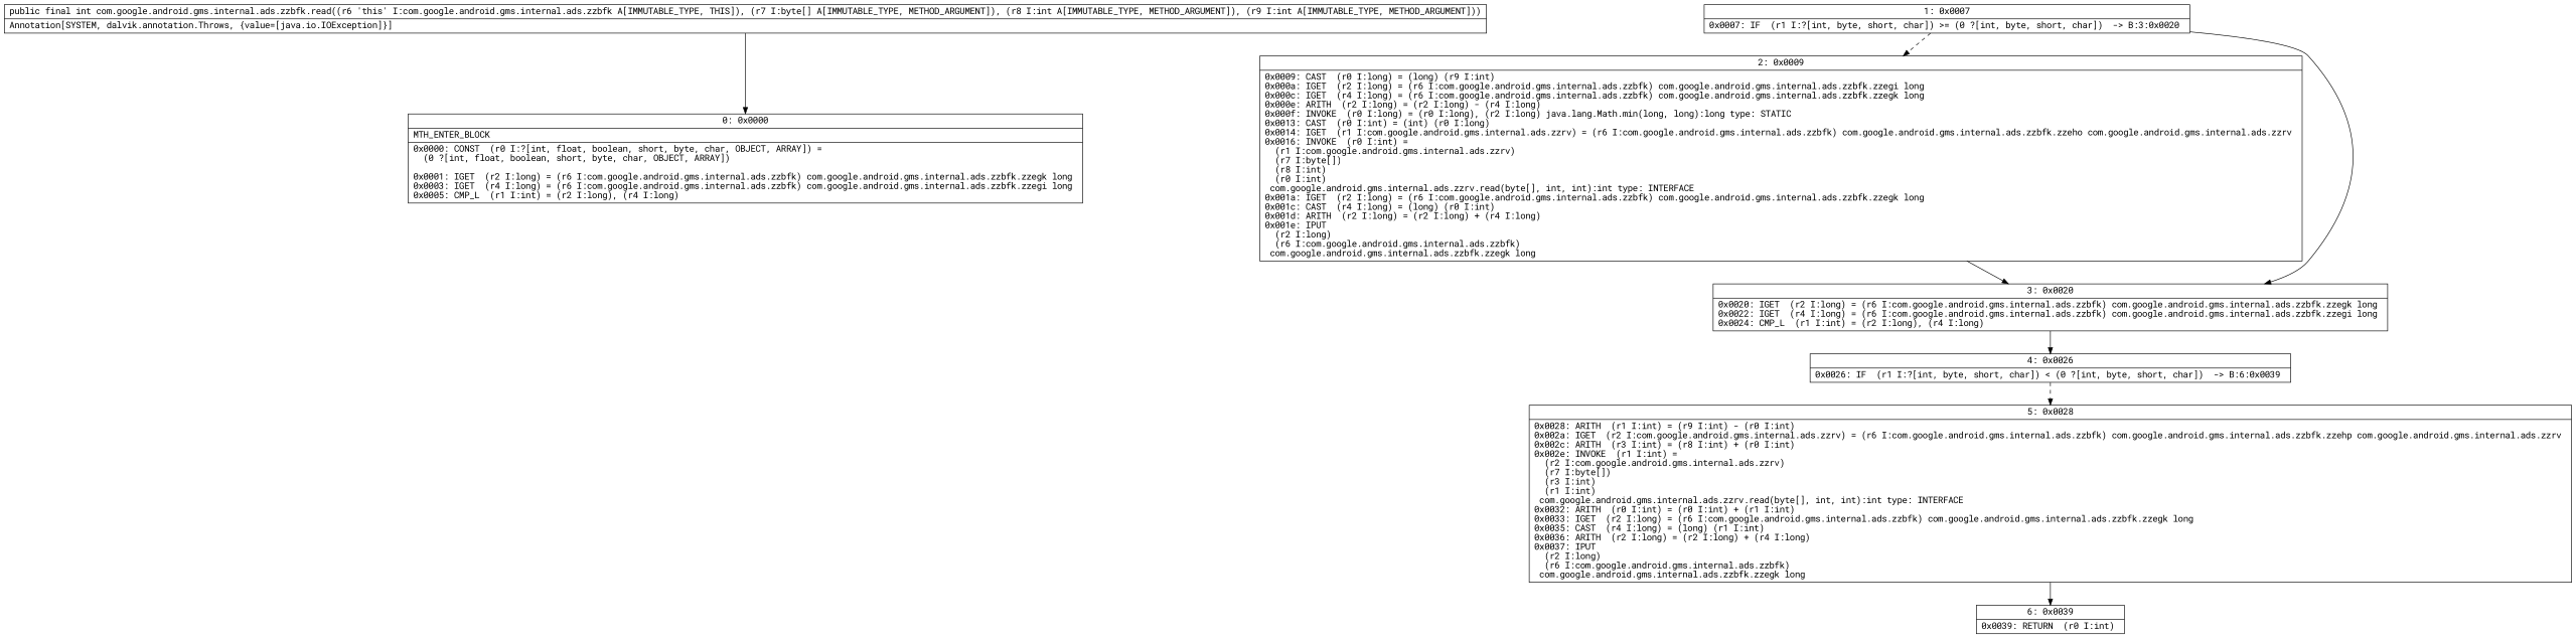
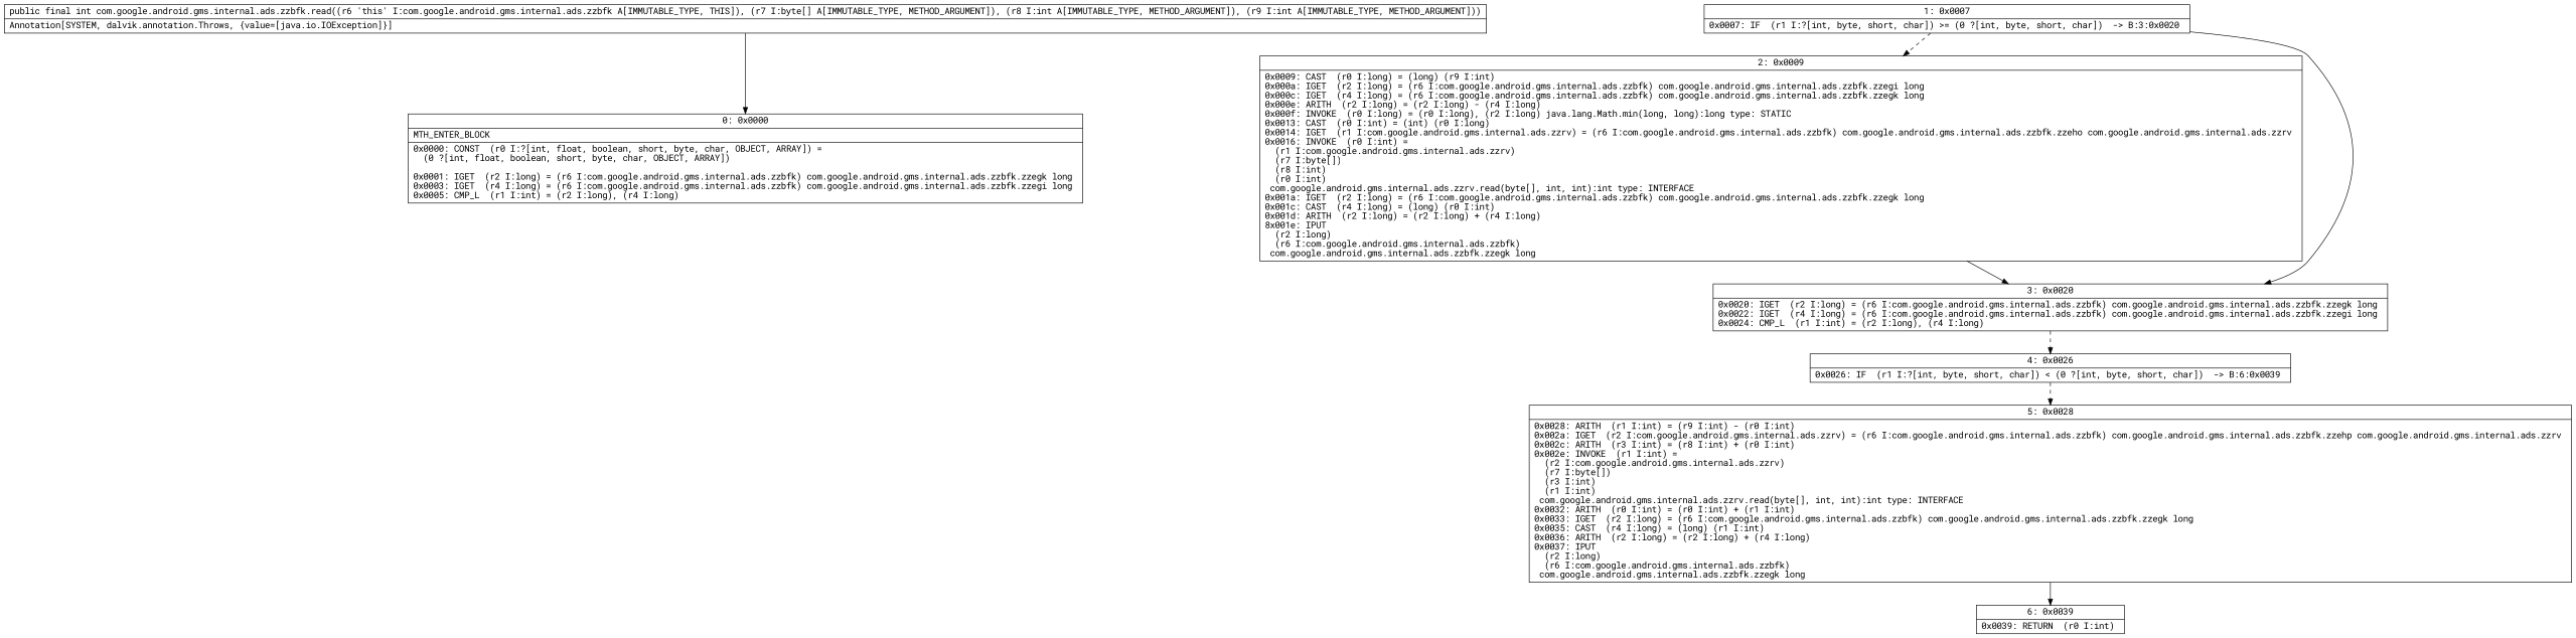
  digraph {
    fontname="Roboto Mono"
    node [fontname="Roboto Mono" shape=record]
    edge [fontname="Roboto Mono"]
    n1 [label="{0\:\ 0x0000|MTH_ENTER_BLOCK\l|0x0000: CONST  (r0 I:?[int, float, boolean, short, byte, char, OBJECT, ARRAY]) = \l  (0 ?[int, float, boolean, short, byte, char, OBJECT, ARRAY])\l \l0x0001: IGET  (r2 I:long) = (r6 I:com.google.android.gms.internal.ads.zzbfk) com.google.android.gms.internal.ads.zzbfk.zzegk long \l0x0003: IGET  (r4 I:long) = (r6 I:com.google.android.gms.internal.ads.zzbfk) com.google.android.gms.internal.ads.zzbfk.zzegi long \l0x0005: CMP_L  (r1 I:int) = (r2 I:long), (r4 I:long) \l}"]
    n2 [label="{1\:\ 0x0007|0x0007: IF  (r1 I:?[int, byte, short, char]) \>= (0 ?[int, byte, short, char])  \-\> B:3:0x0020 \l}"]
-   n3 [label="{2\:\ 0x0009|0x0009: CAST  (r0 I:long) = (long) (r9 I:int) \l0x000a: IGET  (r2 I:long) = (r6 I:com.google.android.gms.internal.ads.zzbfk) com.google.android.gms.internal.ads.zzbfk.zzegi long \l0x000c: IGET  (r4 I:long) = (r6 I:com.google.android.gms.internal.ads.zzbfk) com.google.android.gms.internal.ads.zzbfk.zzegk long \l0x000e: ARITH  (r2 I:long) = (r2 I:long) \- (r4 I:long) \l0x000f: INVOKE  (r0 I:long) = (r0 I:long), (r2 I:long) java.lang.Math.min(long, long):long type: STATIC \l0x0013: CAST  (r0 I:int) = (int) (r0 I:long) \l0x0014: IGET  (r1 I:com.google.android.gms.internal.ads.zzrv) = (r6 I:com.google.android.gms.internal.ads.zzbfk) com.google.android.gms.internal.ads.zzbfk.zzeho com.google.android.gms.internal.ads.zzrv \l0x0016: INVOKE  (r0 I:int) = \l  (r1 I:com.google.android.gms.internal.ads.zzrv)\l  (r7 I:byte[])\l  (r8 I:int)\l  (r0 I:int)\l com.google.android.gms.internal.ads.zzrv.read(byte[], int, int):int type: INTERFACE \l0x001a: IGET  (r2 I:long) = (r6 I:com.google.android.gms.internal.ads.zzbfk) com.google.android.gms.internal.ads.zzbfk.zzegk long \l0x001c: CAST  (r4 I:long) = (long) (r0 I:int) \l0x001d: ARITH  (r2 I:long) = (r2 I:long) + (r4 I:long) \l0x001e: IPUT  \l  (r2 I:long)\l  (r6 I:com.google.android.gms.internal.ads.zzbfk)\l com.google.android.gms.internal.ads.zzbfk.zzegk long \l}"]
+   n3 [label="{2\:\ 0x0009|0x0009: CAST  (r0 I:long) = (long) (r9 I:int) \l0x000a: IGET  (r2 I:long) = (r6 I:com.google.android.gms.internal.ads.zzbfk) com.google.android.gms.internal.ads.zzbfk.zzegi long \l0x000c: IGET  (r4 I:long) = (r6 I:com.google.android.gms.internal.ads.zzbfk) com.google.android.gms.internal.ads.zzbfk.zzegk long \l0x000e: ARITH  (r2 I:long) = (r2 I:long) \- (r4 I:long) \l0x000f: INVOKE  (r0 I:long) = (r0 I:long), (r2 I:long) java.lang.Math.min(long, long):long type: STATIC \l0x0013: CAST  (r0 I:int) = (int) (r0 I:long) \l0x0014: IGET  (r1 I:com.google.android.gms.internal.ads.zzrv) = (r6 I:com.google.android.gms.internal.ads.zzbfk) com.google.android.gms.internal.ads.zzbfk.zzeho com.google.android.gms.internal.ads.zzrv \l0x0016: INVOKE  (r0 I:int) = \l  (r1 I:com.google.android.gms.internal.ads.zzrv)\l  (r7 I:byte[])\l  (r8 I:int)\l  (r0 I:int)\l com.google.android.gms.internal.ads.zzrv.read(byte[], int, int):int type: INTERFACE \l0x001a: IGET  (r2 I:long) = (r6 I:com.google.android.gms.internal.ads.zzbfk) com.google.android.gms.internal.ads.zzbfk.zzegk long \l0x001c: CAST  (r4 I:long) = (long) (r0 I:int) \l0x001d: ARITH  (r2 I:long) = (r2 I:long) + (r4 I:long) \l8x001e: IPUT  \l  (r2 I:long)\l  (r6 I:com.google.android.gms.internal.ads.zzbfk)\l com.google.android.gms.internal.ads.zzbfk.zzegk long \l}"]
    n4 [label="{3\:\ 0x0020|0x0020: IGET  (r2 I:long) = (r6 I:com.google.android.gms.internal.ads.zzbfk) com.google.android.gms.internal.ads.zzbfk.zzegk long \l0x0022: IGET  (r4 I:long) = (r6 I:com.google.android.gms.internal.ads.zzbfk) com.google.android.gms.internal.ads.zzbfk.zzegi long \l0x0024: CMP_L  (r1 I:int) = (r2 I:long), (r4 I:long) \l}"]
    n5 [label="{4\:\ 0x0026|0x0026: IF  (r1 I:?[int, byte, short, char]) \< (0 ?[int, byte, short, char])  \-\> B:6:0x0039 \l}"]
    n6 [label="{5\:\ 0x0028|0x0028: ARITH  (r1 I:int) = (r9 I:int) \- (r0 I:int) \l0x002a: IGET  (r2 I:com.google.android.gms.internal.ads.zzrv) = (r6 I:com.google.android.gms.internal.ads.zzbfk) com.google.android.gms.internal.ads.zzbfk.zzehp com.google.android.gms.internal.ads.zzrv \l0x002c: ARITH  (r3 I:int) = (r8 I:int) + (r0 I:int) \l0x002e: INVOKE  (r1 I:int) = \l  (r2 I:com.google.android.gms.internal.ads.zzrv)\l  (r7 I:byte[])\l  (r3 I:int)\l  (r1 I:int)\l com.google.android.gms.internal.ads.zzrv.read(byte[], int, int):int type: INTERFACE \l0x0032: ARITH  (r0 I:int) = (r0 I:int) + (r1 I:int) \l0x0033: IGET  (r2 I:long) = (r6 I:com.google.android.gms.internal.ads.zzbfk) com.google.android.gms.internal.ads.zzbfk.zzegk long \l0x0035: CAST  (r4 I:long) = (long) (r1 I:int) \l0x0036: ARITH  (r2 I:long) = (r2 I:long) + (r4 I:long) \l0x0037: IPUT  \l  (r2 I:long)\l  (r6 I:com.google.android.gms.internal.ads.zzbfk)\l com.google.android.gms.internal.ads.zzbfk.zzegk long \l}"]
    n7 [label="{6\:\ 0x0039|0x0039: RETURN  (r0 I:int) \l}"]
    n8 [label="{public final int com.google.android.gms.internal.ads.zzbfk.read((r6 'this' I:com.google.android.gms.internal.ads.zzbfk A[IMMUTABLE_TYPE, THIS]), (r7 I:byte[] A[IMMUTABLE_TYPE, METHOD_ARGUMENT]), (r8 I:int A[IMMUTABLE_TYPE, METHOD_ARGUMENT]), (r9 I:int A[IMMUTABLE_TYPE, METHOD_ARGUMENT]))  | Annotation[SYSTEM, dalvik.annotation.Throws, \{value=[java.io.IOException]\}]\l}"]
    n2 -> n3 [style=dashed]
    n2 -> n4
    n3 -> n4
-   n4 -> n5
+   n4 -> n5 [style=dashed]
    n5 -> n6 [style=dashed]
    n6 -> n7
    n8 -> n1
  }
